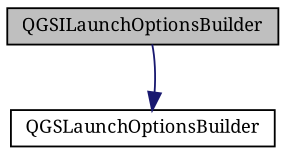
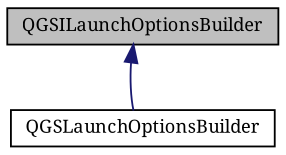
  digraph {
    fontname="Noto Serif"
    node [color=black fontname="Noto Serif" fontsize=10 shape=record style=filled]
    n1 [fillcolor=grey75 fontcolor=black height=0.2 label=QGSILaunchOptionsBuilder width=0.4]
    n2 [fillcolor=white height=0.2 label=QGSLaunchOptionsBuilder width=0.4]
-   n2 -> n1 [color=midnightblue dir=back fontname="Noto Serif" fontsize=10 labelfontname=Helvetica labelfontsize=10 style=solid]
+   n1 -> n2 [color=midnightblue dir=back fontname="Noto Serif" fontsize=10 labelfontname=Helvetica labelfontsize=10 style=solid]
  }
